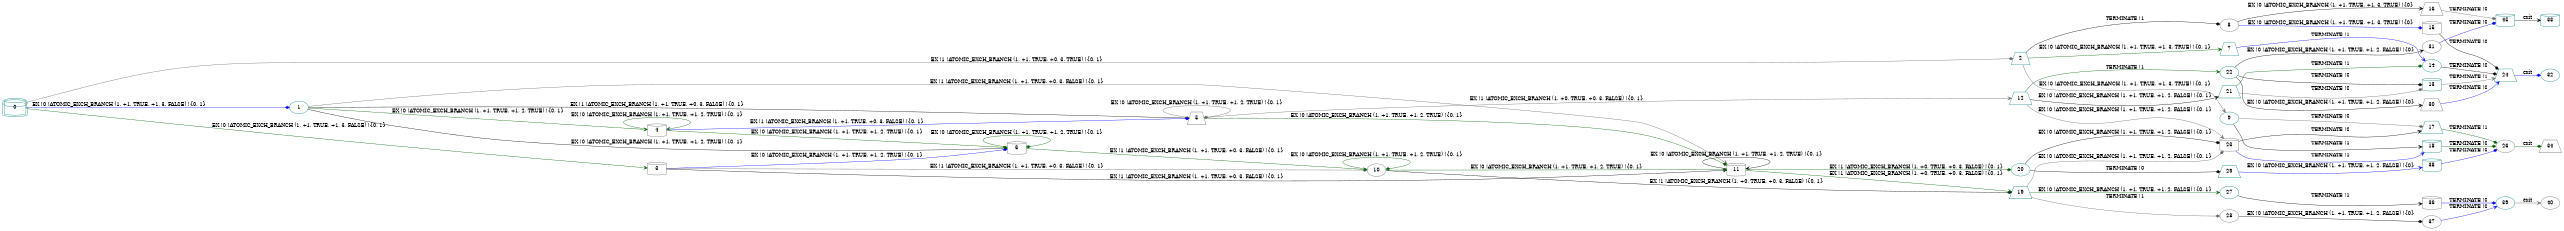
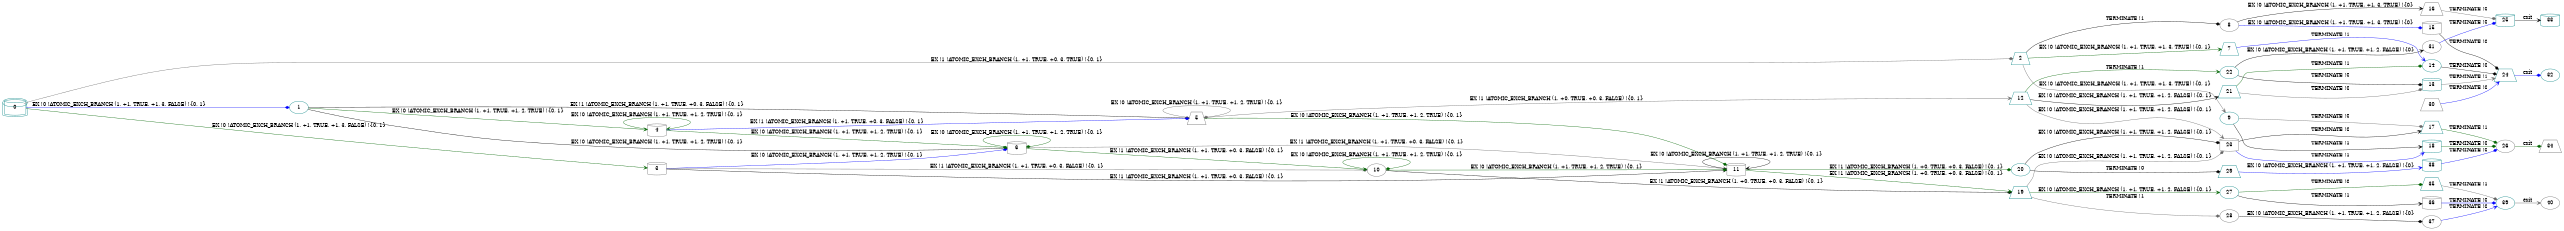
  digraph {
    rankdir=LR
    node [color=teal shape=ellipse]
    edge [arrowhead=diamond color=black]
    0 [peripheries=2 shape=cylinder]
    1
    2 [shape=trapezium]
    3 [color=gray40 shape=cylinder]
    4 [color=gray40 shape=cylinder]
    5 [color=gray40 shape=trapezium]
    6 [color=gray40 shape=cylinder]
    7 [shape=trapezium]
    8 [color=gray40]
    9
    10 [color=gray40]
    11 [color=gray40 shape=cylinder]
    12 [shape=trapezium]
    14
    15 [color=gray40 shape=cylinder]
    16 [color=gray40 shape=trapezium]
    17 [shape=trapezium]
    18 [shape=cylinder]
    19 [shape=trapezium]
    20
    21 [shape=trapezium]
    22
    23 [color=gray40 shape=cylinder]
    13 [shape=cylinder]
    24 [shape=trapezium]
-   25 [shape=cylinder label=45]
+   25 [shape=cylinder]
    26 [color=gray40]
    27
    28 [color=gray40]
    29 [shape=trapezium]
    30 [color=gray40 shape=trapezium]
    31 [color=gray40]
    32
    33 [shape=cylinder]
    34 [color=gray40 shape=trapezium]
+   35 [shape=trapezium]
    36 [color=gray40 shape=cylinder]
    37 [color=gray40]
    38 [shape=cylinder]
    39
    40 [color=gray40]
    0 -> 1 [color=blue label="EX !0 !ATOMIC_EXCH_BRANCH (1, +1, TRUE, +1, 3, FALSE) !{0, 1}"]
    0 -> 2 [color=gray40 label="EX !1 !ATOMIC_EXCH_BRANCH (1, +1, TRUE, +0, 3, TRUE) !{0, 1}"]
    0 -> 3 [arrowhead=vee color=darkgreen label="EX !0 !ATOMIC_EXCH_BRANCH (1, +1, TRUE, +1, 3, FALSE) !{0, 1}"]
    1 -> 4 [arrowhead=vee color=darkgreen label="EX !0 !ATOMIC_EXCH_BRANCH (1, +1, TRUE, +1, 2, TRUE) !{0, 1}"]
    1 -> 5 [label="EX !1 !ATOMIC_EXCH_BRANCH (1, +1, TRUE, +0, 3, FALSE) !{0, 1}"]
    1 -> 6 [arrowhead=vee label="EX !0 !ATOMIC_EXCH_BRANCH (1, +1, TRUE, +1, 2, TRUE) !{0, 1}"]
    2 -> 7 [arrowhead=vee color=darkgreen label="EX !0 !ATOMIC_EXCH_BRANCH (1, +1, TRUE, +1, 3, TRUE) !{0, 1}"]
    2 -> 8 [label="TERMINATE !1"]
    2 -> 9 [arrowhead=vee color=gray40 label="EX !0 !ATOMIC_EXCH_BRANCH (1, +1, TRUE, +1, 3, TRUE) !{0, 1}"]
    3 -> 6 [color=blue label="EX !0 !ATOMIC_EXCH_BRANCH (1, +1, TRUE, +1, 2, TRUE) !{0, 1}"]
    3 -> 10 [color=gray40 label="EX !1 !ATOMIC_EXCH_BRANCH (1, +1, TRUE, +0, 3, FALSE) !{0, 1}"]
    3 -> 11 [arrowhead=vee label="EX !1 !ATOMIC_EXCH_BRANCH (1, +1, TRUE, +0, 3, FALSE) !{0, 1}"]
    4 -> 4 [arrowhead=vee color=darkgreen label="EX !0 !ATOMIC_EXCH_BRANCH (1, +1, TRUE, +1, 2, TRUE) !{0, 1}"]
    4 -> 5 [color=blue label="EX !1 !ATOMIC_EXCH_BRANCH (1, +1, TRUE, +0, 3, FALSE) !{0, 1}"]
    4 -> 6 [color=darkgreen label="EX !0 !ATOMIC_EXCH_BRANCH (1, +1, TRUE, +1, 2, TRUE) !{0, 1}"]
    5 -> 5 [color=gray40 label="EX !0 !ATOMIC_EXCH_BRANCH (1, +1, TRUE, +1, 2, TRUE) !{0, 1}"]
    5 -> 11 [color=darkgreen label="EX !0 !ATOMIC_EXCH_BRANCH (1, +1, TRUE, +1, 2, TRUE) !{0, 1}"]
    5 -> 12 [arrowhead=vee color=gray40 label="EX !1 !ATOMIC_EXCH_BRANCH (1, +0, TRUE, +0, 3, FALSE) !{0, 1}"]
    6 -> 6 [color=darkgreen label="EX !0 !ATOMIC_EXCH_BRANCH (1, +1, TRUE, +1, 2, TRUE) !{0, 1}"]
    6 -> 10 [arrowhead=vee color=darkgreen label="EX !1 !ATOMIC_EXCH_BRANCH (1, +1, TRUE, +0, 3, FALSE) !{0, 1}"]
-   1 -> 11 [arrowhead=vee color=gray40 label="EX !1 !ATOMIC_EXCH_BRANCH (1, +1, TRUE, +0, 3, FALSE) !{0, 1}"]
+   6 -> 11 [arrowhead=vee color=gray40 label="EX !1 !ATOMIC_EXCH_BRANCH (1, +1, TRUE, +0, 3, FALSE) !{0, 1}"]
    7 -> 14 [arrowhead=vee color=blue label="TERMINATE !1"]
    8 -> 15 [color=blue label="EX !0 !ATOMIC_EXCH_BRANCH (1, +1, TRUE, +1, 3, TRUE) !{0}"]
    8 -> 16 [arrowhead=vee label="EX !0 !ATOMIC_EXCH_BRANCH (1, +1, TRUE, +1, 3, TRUE) !{0}"]
    9 -> 17 [color=gray40 label="TERMINATE !0"]
    9 -> 18 [arrowhead=vee label="TERMINATE !1"]
    10 -> 10 [color=darkgreen label="EX !0 !ATOMIC_EXCH_BRANCH (1, +1, TRUE, +1, 2, TRUE) !{0, 1}"]
    10 -> 11 [color=darkgreen label="EX !0 !ATOMIC_EXCH_BRANCH (1, +1, TRUE, +1, 2, TRUE) !{0, 1}"]
    10 -> 19 [label="EX !1 !ATOMIC_EXCH_BRANCH (1, +0, TRUE, +0, 3, FALSE) !{0, 1}"]
    11 -> 11 [arrowhead=vee label="EX !0 !ATOMIC_EXCH_BRANCH (1, +1, TRUE, +1, 2, TRUE) !{0, 1}"]
    11 -> 19 [arrowhead=vee color=darkgreen label="EX !1 !ATOMIC_EXCH_BRANCH (1, +0, TRUE, +0, 3, FALSE) !{0, 1}"]
    11 -> 20 [color=darkgreen label="EX !1 !ATOMIC_EXCH_BRANCH (1, +0, TRUE, +0, 3, FALSE) !{0, 1}"]
    12 -> 21 [arrowhead=vee label="EX !0 !ATOMIC_EXCH_BRANCH (1, +1, TRUE, +1, 2, FALSE) !{0, 1}"]
    12 -> 22 [arrowhead=vee color=darkgreen label="TERMINATE !1"]
    12 -> 23 [arrowhead=vee color=gray40 label="EX !0 !ATOMIC_EXCH_BRANCH (1, +1, TRUE, +1, 2, FALSE) !{0, 1}"]
    14 -> 24 [label="TERMINATE !0"]
    15 -> 24 [label="TERMINATE !0"]
    16 -> 25 [color=gray40 label="TERMINATE !0"]
    17 -> 26 [color=darkgreen label="TERMINATE !1"]
    18 -> 26 [color=darkgreen label="TERMINATE !0"]
    19 -> 23 [color=gray40 label="EX !0 !ATOMIC_EXCH_BRANCH (1, +1, TRUE, +1, 2, FALSE) !{0, 1}"]
    19 -> 27 [arrowhead=vee color=darkgreen label="EX !0 !ATOMIC_EXCH_BRANCH (1, +1, TRUE, +1, 2, FALSE) !{0, 1}"]
    19 -> 28 [color=gray40 label="TERMINATE !1"]
    20 -> 23 [label="EX !0 !ATOMIC_EXCH_BRANCH (1, +1, TRUE, +1, 2, FALSE) !{0, 1}"]
    20 -> 29 [label="TERMINATE !0"]
    21 -> 14 [color=darkgreen label="TERMINATE !1"]
    21 -> 13 [color=gray40 label="TERMINATE !0"]
    22 -> 13 [label="TERMINATE !0"]
-   22 -> 30 [arrowhead=vee label="EX !0 !ATOMIC_EXCH_BRANCH (1, +1, TRUE, +1, 2, FALSE) !{0}"]
    22 -> 31 [arrowhead=vee label="EX !0 !ATOMIC_EXCH_BRANCH (1, +1, TRUE, +1, 2, FALSE) !{0}"]
    23 -> 17 [arrowhead=vee label="TERMINATE !0"]
    23 -> 18 [arrowhead=vee color=blue label="TERMINATE !1"]
    13 -> 24 [arrowhead=vee color=gray40 label="TERMINATE !1"]
    24 -> 32 [color=blue label=exit]
    25 -> 33 [arrowhead=vee label=exit]
    26 -> 34 [color=darkgreen label=exit]
+   27 -> 35 [color=darkgreen label="TERMINATE !0"]
    27 -> 36 [arrowhead=vee label="TERMINATE !1"]
    28 -> 37 [label="EX !0 !ATOMIC_EXCH_BRANCH (1, +1, TRUE, +1, 2, FALSE) !{0}"]
    29 -> 38 [arrowhead=vee color=blue label="EX !0 !ATOMIC_EXCH_BRANCH (1, +1, TRUE, +1, 2, FALSE) !{0}"]
    30 -> 24 [arrowhead=vee color=blue label="TERMINATE !0"]
    31 -> 25 [color=blue label="TERMINATE !0"]
+   35 -> 39 [color=gray40 label="TERMINATE !1"]
    36 -> 39 [color=blue label="TERMINATE !0"]
    37 -> 39 [arrowhead=vee color=blue label="TERMINATE !0"]
    38 -> 26 [color=blue label="TERMINATE !0"]
    39 -> 40 [arrowhead=vee color=gray40 label=exit]
  }
